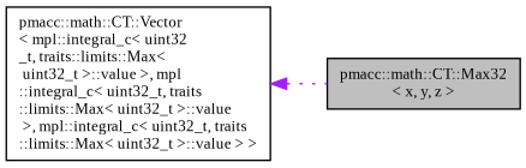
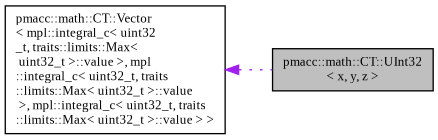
  digraph {
    rankdir=LR
    fontname="Liberation Serif"
    node [color=black fontname="Liberation Serif" fontsize=10 shape=record style=filled]
-   n1 [fillcolor=grey75 fontcolor=black height=0.2 label="pmacc::math::CT::Max32\l\< x, y, z \>" width=0.4]
+   n1 [fillcolor=grey75 fontcolor=black height=0.2 label="pmacc::math::CT::UInt32\l\< x, y, z \>" width=0.4]
    n2 [fillcolor=white height=0.2 label="pmacc::math::CT::Vector\l\< mpl::integral_c\< uint32\l_t, traits::limits::Max\<\l uint32_t \>::value \>, mpl\l::integral_c\< uint32_t, traits\l::limits::Max\< uint32_t \>::value\l \>, mpl::integral_c\< uint32_t, traits\l::limits::Max\< uint32_t \>::value \> \>" width=0.4]
    n2 -> n1 [color=purple dir=back fontname="Liberation Serif" fontsize=10 labelfontname=Helvetica labelfontsize=10 style=dotted]
  }
